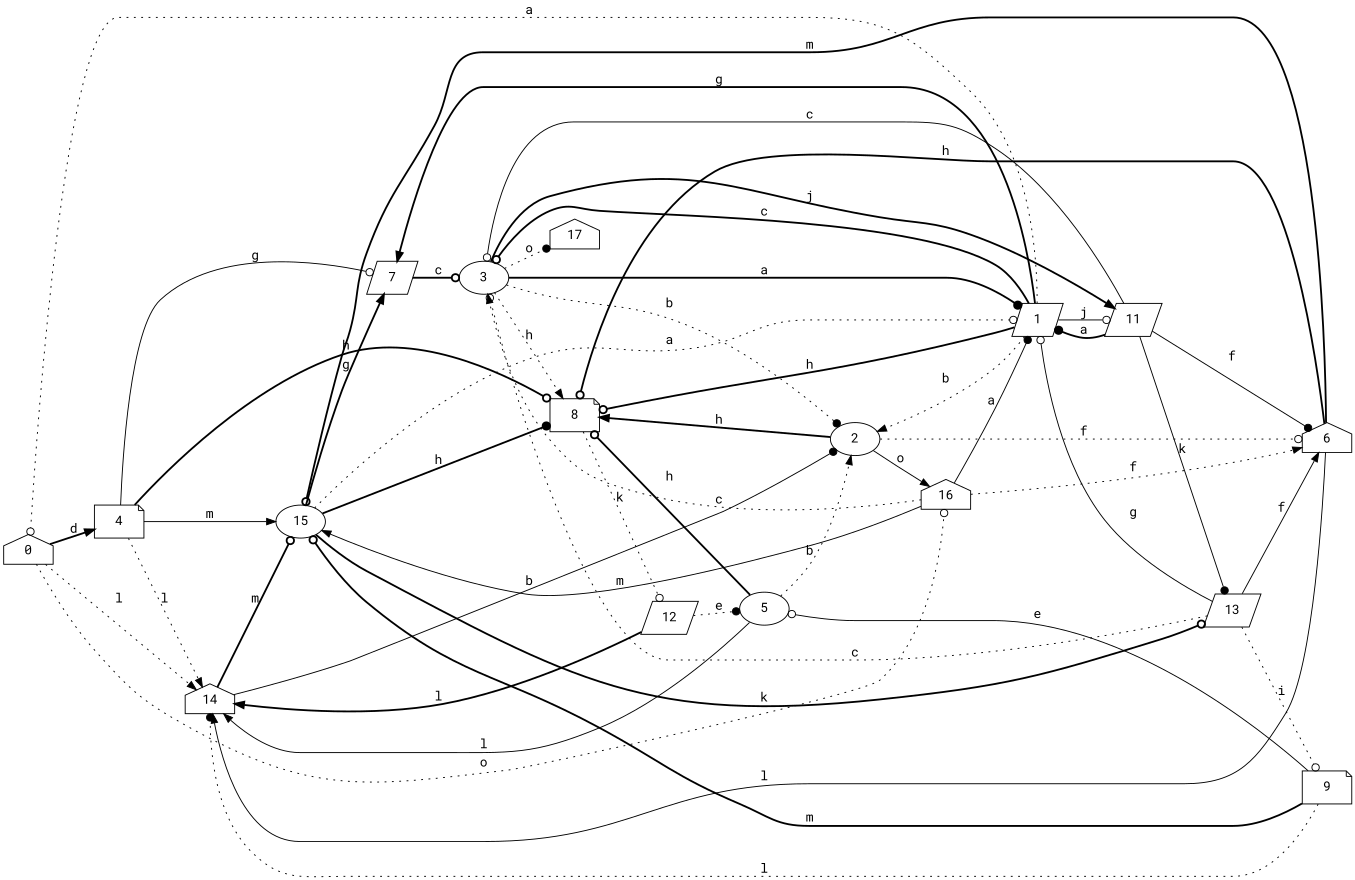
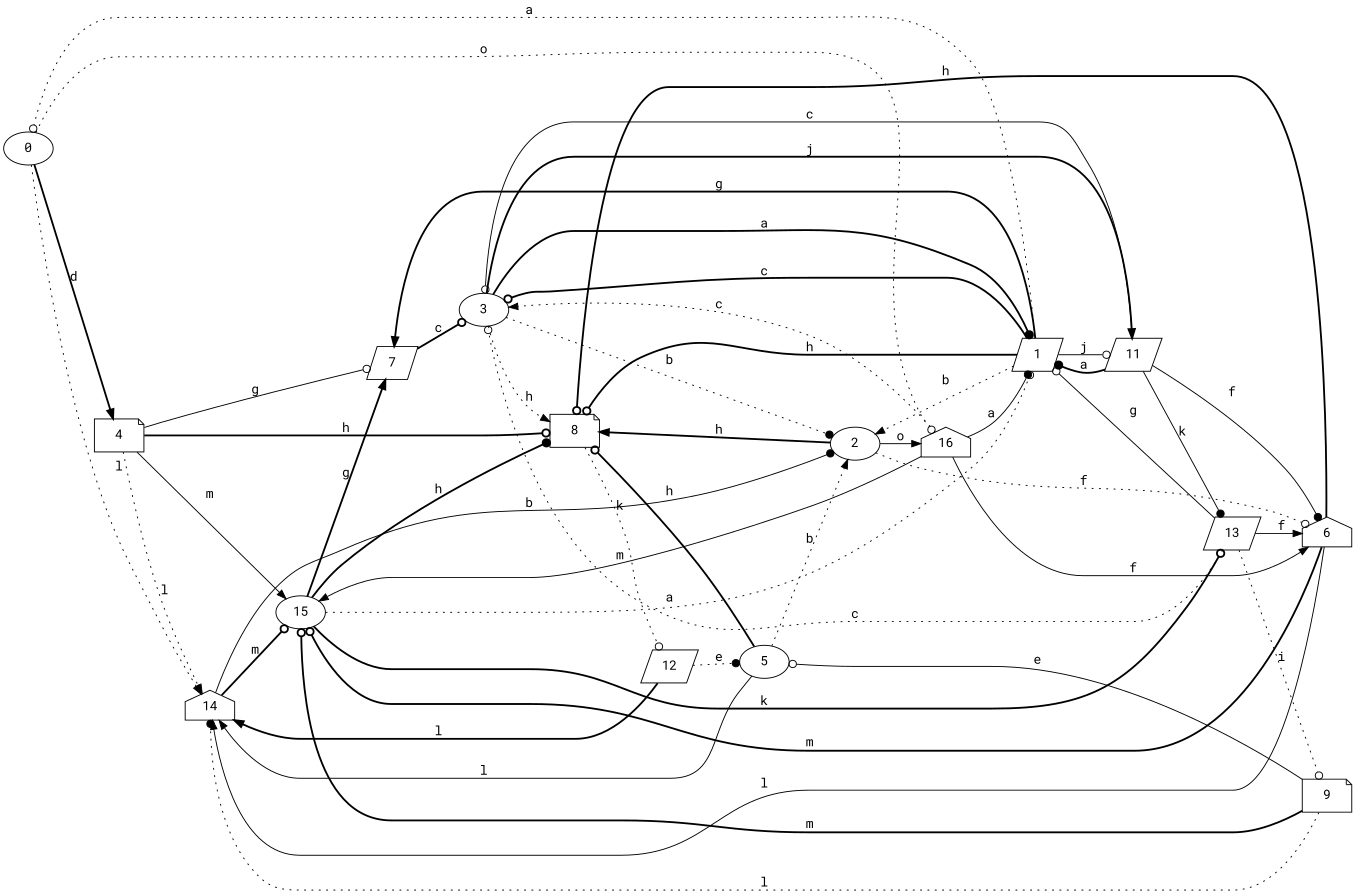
  strict digraph {
    fontname="Roboto Mono"
    rankdir=LR
    node [fontname="Roboto Mono" shape=house]
    edge [arrowhead=odot fontname="Roboto Mono" style=bold]
-   0
+   0 [shape=ellipse]
    4 [shape=note]
    14
    16
    7 [shape=parallelogram]
    8 [shape=note]
    15 [shape=ellipse]
    2 [shape=ellipse]
    1 [shape=parallelogram]
    3 [shape=ellipse]
    6
    11 [shape=parallelogram]
-   17
    12 [shape=parallelogram]
    13 [shape=parallelogram]
    5 [shape=ellipse]
    9 [shape=note]
    0 -> 4 [arrowhead=normal label=d]
    0 -> 14 [arrowhead=normal label=l style=dotted]
    0 -> 16 [label=o style=dotted]
    4 -> 14 [arrowhead=normal label=l style=dotted]
    4 -> 7 [label=g style=solid]
    4 -> 8 [label=h]
    4 -> 15 [arrowhead=normal label=m style=solid]
    14 -> 15 [label=m]
    14 -> 2 [arrowhead=dot label=b style=solid]
    16 -> 15 [arrowhead=normal label=m style=solid]
    16 -> 1 [arrowhead=dot label=a style=solid]
    16 -> 3 [arrowhead=normal label=c style=dotted]
-   16 -> 6 [arrowhead=normal label=f style=dotted]
+   16 -> 6 [arrowhead=normal label=f style=solid]
    7 -> 3 [label=c]
    8 -> 12 [label=k style=dotted]
    15 -> 7 [arrowhead=normal label=g]
    15 -> 8 [arrowhead=dot label=h]
    15 -> 1 [label=a style=dotted]
    15 -> 13 [label=k]
    2 -> 16 [arrowhead=normal label=o style=solid]
    2 -> 8 [arrowhead=normal label=h]
    2 -> 6 [label=f style=dotted]
    1 -> 0 [label=a style=dotted]
    1 -> 7 [arrowhead=normal label=g]
    1 -> 8 [label=h]
    1 -> 2 [arrowhead=normal label=b style=dotted]
    1 -> 3 [label=c]
    1 -> 11 [label=j style=solid]
    3 -> 8 [arrowhead=normal label=h style=dotted]
    3 -> 2 [arrowhead=dot label=b style=dotted]
    3 -> 1 [arrowhead=dot label=a]
    3 -> 11 [arrowhead=normal label=j]
-   3 -> 17 [arrowhead=dot label=o style=dotted]
    6 -> 14 [arrowhead=normal label=l style=solid]
    6 -> 8 [label=h]
    6 -> 15 [label=m]
    11 -> 1 [arrowhead=dot label=a]
    11 -> 3 [label=c style=solid]
    11 -> 6 [arrowhead=dot label=f style=solid]
    11 -> 13 [arrowhead=dot label=k style=solid]
    12 -> 14 [arrowhead=normal label=l]
    12 -> 5 [arrowhead=dot label=e style=dotted]
    13 -> 1 [label=g style=solid]
    13 -> 3 [label=c style=dotted]
    13 -> 6 [arrowhead=normal label=f style=solid]
    13 -> 9 [label=i style=dotted]
    5 -> 14 [arrowhead=normal label=l style=solid]
    5 -> 8 [label=h]
    5 -> 2 [arrowhead=normal label=b style=dotted]
    9 -> 14 [arrowhead=dot label=l style=dotted]
    9 -> 15 [label=m]
    9 -> 5 [label=e style=solid]
  }
